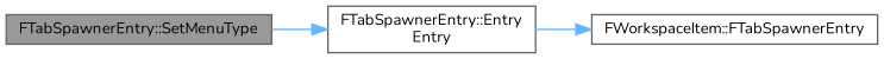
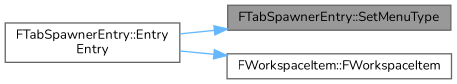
  digraph {
    fontname=Nunito
    rankdir=LR
    node [color=grey40 fillcolor=white fontname=Nunito fontsize=10 shape=box style=filled]
    edge [color=steelblue1 fontname=Nunito fontsize=10 labelfontname=Helvetica labelfontsize=10 style=solid]
    n1 [color=gray40 fillcolor=grey60 fontcolor=black height=0.2 label="FTabSpawnerEntry::SetMenuType" width=0.4]
    n2 [height=0.2 label="FTabSpawnerEntry::Entry\lEntry" width=0.4]
-   n3 [height=0.2 label="FWorkspaceItem::FTabSpawnerEntry" width=0.4]
-   n1 -> n2
+   n3 [height=0.2 label="FWorkspaceItem::FWorkspaceItem" width=0.4]
+   n2 -> n1
    n2 -> n3
  }
